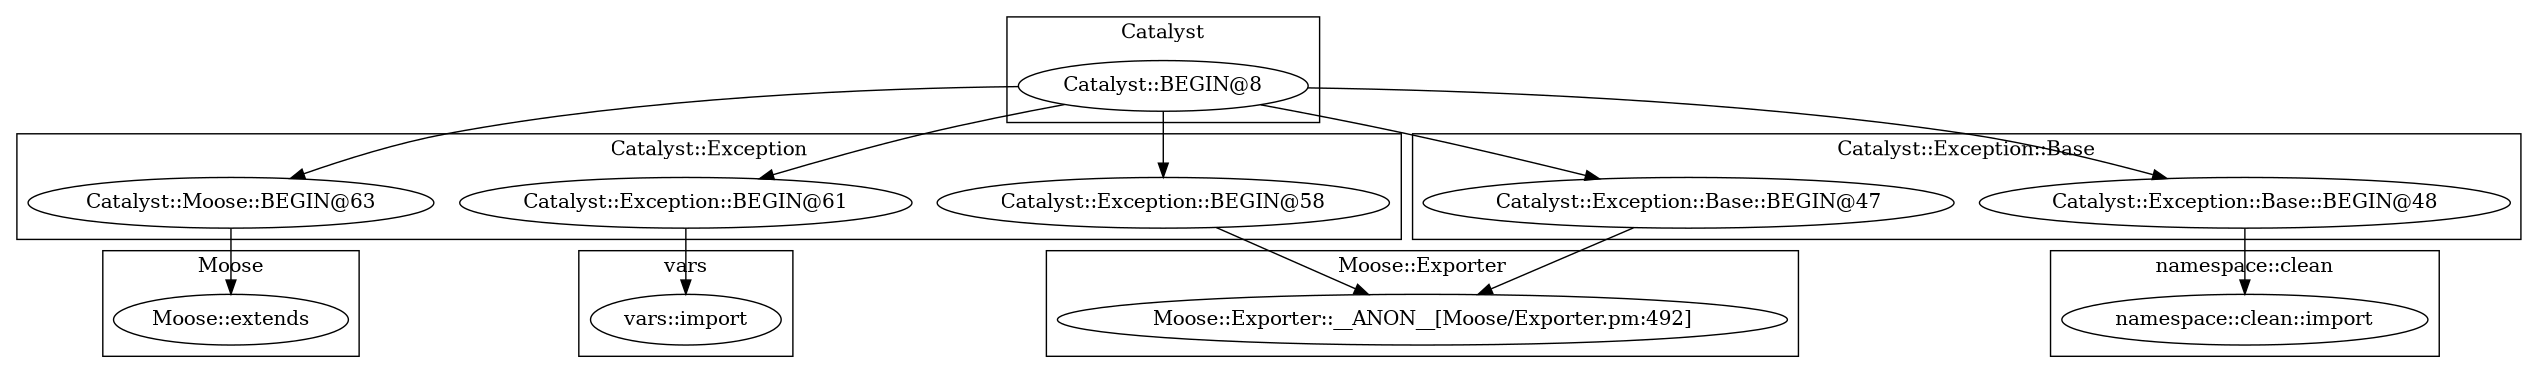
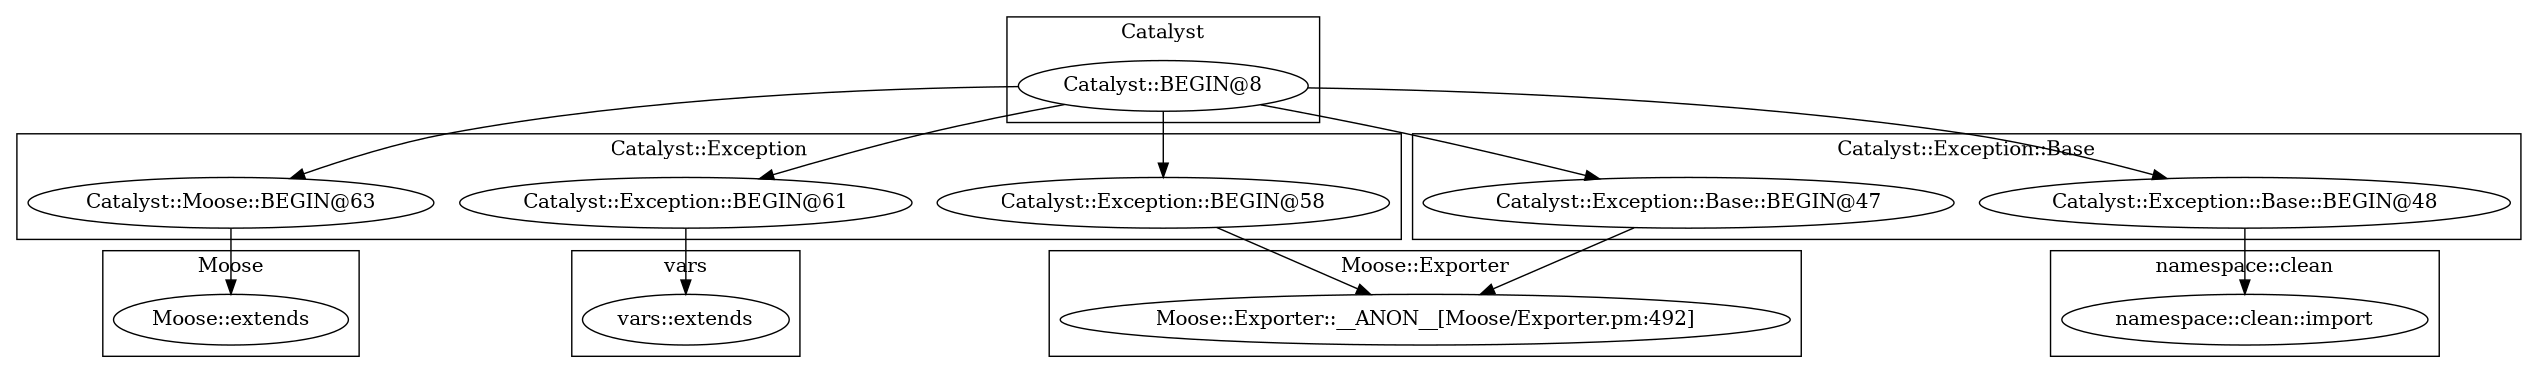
  digraph {
    fontname="DejaVu Serif"
    node [fontname="DejaVu Serif"]
    edge [fontname="DejaVu Serif"]
    n1 [label="Catalyst::Moose::BEGIN@63"]
    "Catalyst::Exception::BEGIN@61"
    "Catalyst::Exception::BEGIN@58"
    "Catalyst::BEGIN@8"
    "namespace::clean::import"
    "Moose::Exporter::__ANON__[Moose/Exporter.pm:492]"
    "Moose::extends"
    "Catalyst::Exception::Base::BEGIN@48"
    "Catalyst::Exception::Base::BEGIN@47"
-   "vars::import"
+   "vars::import" [label="vars::extends"]
    subgraph cluster_1 {
      label="Catalyst::Exception"
      n1
      "Catalyst::Exception::BEGIN@61"
      "Catalyst::Exception::BEGIN@58"
    }
    subgraph cluster_2 {
      label=Catalyst
      "Catalyst::BEGIN@8"
    }
    subgraph cluster_3 {
      label="namespace::clean"
      "namespace::clean::import"
    }
    subgraph cluster_4 {
      label="Moose::Exporter"
      "Moose::Exporter::__ANON__[Moose/Exporter.pm:492]"
    }
    subgraph cluster_5 {
      label=Moose
      "Moose::extends"
    }
    subgraph cluster_6 {
      label="Catalyst::Exception::Base"
      "Catalyst::Exception::Base::BEGIN@48"
      "Catalyst::Exception::Base::BEGIN@47"
    }
    subgraph cluster_7 {
      label=vars
      "vars::import"
    }
    n1 -> "Moose::extends"
    "Catalyst::Exception::BEGIN@61" -> "vars::import"
    "Catalyst::Exception::BEGIN@58" -> "Moose::Exporter::__ANON__[Moose/Exporter.pm:492]"
    "Catalyst::BEGIN@8" -> n1
    "Catalyst::BEGIN@8" -> "Catalyst::Exception::BEGIN@61"
    "Catalyst::BEGIN@8" -> "Catalyst::Exception::BEGIN@58"
    "Catalyst::BEGIN@8" -> "Catalyst::Exception::Base::BEGIN@48"
    "Catalyst::BEGIN@8" -> "Catalyst::Exception::Base::BEGIN@47"
    "Catalyst::Exception::Base::BEGIN@48" -> "namespace::clean::import"
    "Catalyst::Exception::Base::BEGIN@47" -> "Moose::Exporter::__ANON__[Moose/Exporter.pm:492]"
  }
